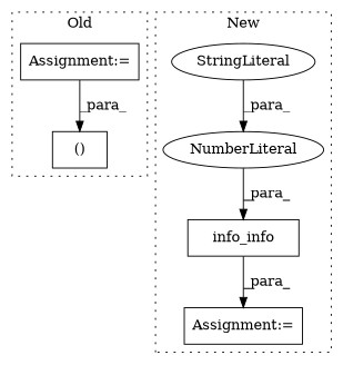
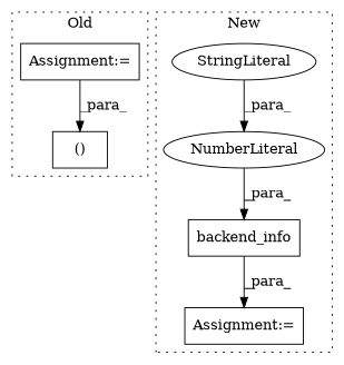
  digraph {
    node [a=7 shape=box]
    n1 [a=106 l=33 label="()" s=25619]
    n2 [l=10 label="Assignment:=" s=25419]
-   n3 [a=32 l="13,1" label=info_info s="26935,26954"]
+   n3 [a=32 l="13,1" label=backend_info s="26935,26954"]
    n4 [l=1 label="Assignment:=" s=26934]
    n5 [a=45 l=3 label=StringLiteral s=26951 shape=ellipse]
    n6 [a=34 l=2 label=NumberLiteral s=26948 shape=ellipse]
    subgraph cluster_1 {
      label=Old
      style=dotted
      n1
      n2
    }
    subgraph cluster_2 {
      label=New
      style=dotted
      n3
      n4
      n5
      n6
    }
    n2 -> n1 [label=_para_]
    n3 -> n4 [label=_para_]
    n5 -> n6 [label=_para_]
    n6 -> n3 [label=_para_]
  }
